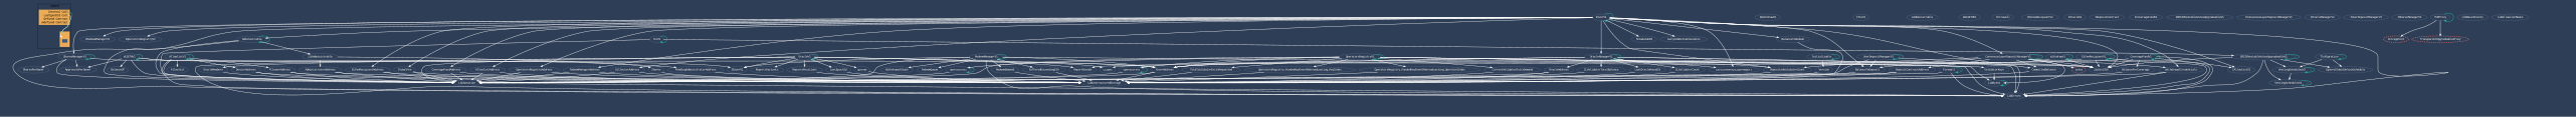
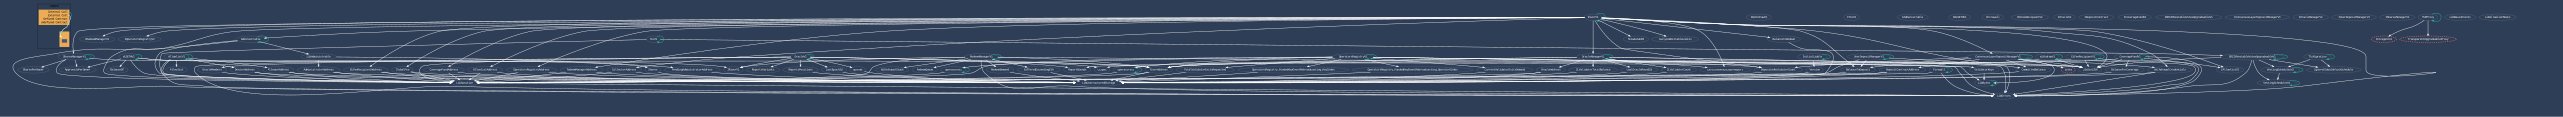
  digraph {
    bgcolor="#2e3e56"
    compound=true
    rankdir=TB
    fontname="Liberation Mono"
    node [color="#445773" fillcolor="#edad56" penwidth=3 style=rounded fontname="Liberation Mono" fontcolor="#f0f0f0"]
    edge [color=white fontname="Liberation Mono" penwidth=2]
-   n1 [color="#edad56" label=<<table border="0" cellpadding="2" cellspacing="0" cellborder="0">   <tr><td align="right" port="i1">Internal Call</td></tr>   <tr><td align="right" port="i2">LastEpochId Call</td></tr>   <tr><td align="right" port="i3">Defined Contract</td></tr>   <tr><td align="right" port="i4">Undefined Contract</td></tr>   </table>> shape=plaintext style=filled fontcolor=""]
+   n1 [color="#edad56" label=<<table border="0" cellpadding="2" cellspacing="0" cellborder="0">   <tr><td align="right" port="i1">Internal Call</td></tr>   <tr><td align="right" port="i2">External Call</td></tr>   <tr><td align="right" port="i3">Defined Contract</td></tr>   <tr><td align="right" port="i4">Undefined Contract</td></tr>   </table>> shape=plaintext style=filled fontcolor=""]
    n2 [color="#edad56" label=<<table border="0" cellpadding="2" cellspacing="0" cellborder="0">   <tr><td port="i1">&nbsp;&nbsp;&nbsp;</td></tr>   <tr><td port="i2">&nbsp;&nbsp;&nbsp;</td></tr>   <tr><td port="i3" bgcolor="#445773">&nbsp;&nbsp;&nbsp;</td></tr>   <tr><td port="i4">     <table border="1" cellborder="0" cellspacing="0" cellpadding="7" color="#e8726d">       <tr>        <td></td>       </tr>      </table>   </td></tr>   </table>> shape=plaintext style=filled fontcolor=""]
    n3 [label=RedeemManagerV1]
    n4 [label=IRiverV1]
    n5 [label=RedeemDemand]
    n6 [label=BufferedExceedingEth]
    n7 [label=WithdrawalStack]
    n8 [label=RedeemQueue]
    n9 [label=RiverAddress]
    n10 [label=LibUint256]
    n11 [label=LibErrors]
    n12 [label=LibSanitize]
    n13 [label=IWithdrawV1]
    n14 [label=ITLCV1]
    n15 [label=IAllowlistV1]
    n16 [label=IRedeemManagerV1]
    n17 [label=IOperatorsRegistryV1]
    n18 [label=IAdministrable]
    n19 [label=IWLSETHV1]
    n20 [label=IFirewall]
    n21 [label=IELFeeRecipientV1]
    n22 [label=IOracleV1]
    n23 [label=IDepositContract]
    n24 [label=ICoverageFundV1]
    n25 [label=IERC20VestableVotesUpgradeableV1]
    n26 [label=IConsensusLayerDepositManagerV1]
    n27 [label=IOracleManagerV1]
    n28 [label=IUserDepositManagerV1]
    n29 [label=ISharesManagerV1]
    n30 [label=TUPProxy]
    n31 [color="#e8726d" label=StorageSlot style="rounded,dashed"]
    n32 [color="#e8726d" label=TransparentUpgradeableProxy style="rounded,dashed"]
    n33 [label=RiverV1]
    n34 [label=Administrable]
    n35 [label=AllowlistAddress]
    n36 [label=WithdrawalCredentials]
    n37 [label=DepositedValidatorCount]
    n38 [label=OperatorsRegistryAddress]
    n39 [label=BalanceToRedeem]
    n40 [label=LastConsensusLayerReport]
    n41 [label=BalanceToDeposit]
    n42 [label=RedeemManagerAddress]
    n43 [label=GlobalFee]
    n44 [label=CommittedBalance]
    n45 [label=CoverageFundAddress]
    n46 [label=MetadataURI]
    n47 [label=DailyCommittableLimits]
    n48 [label=CollectorAddress]
    n49 [label=ELFeeRecipientAddress]
    n50 [label=ConsensusLayerDepositManagerV1]
    n51 [label=OracleManagerV1]
    n52 [label=SharesManagerV1]
    n53 [label=LibAdministrable]
    n54 [label=OracleV1]
    n55 [label=ReportBounds]
    n56 [label=CLSpec]
    n57 [label=Quorum]
    n58 [label=OracleMembers]
    n59 [label=ReportsPositions]
    n60 [label=LastEpochId]
    n61 [label=ReportsVariants]
    n62 [label=WithdrawV1]
    n63 [label=VestingSchedulesV1]
    n64 [label=VestingSchedulesV2]
    n65 [label=IgnoreGlobalUnlockSchedule]
    n66 [label=OperatorsRegistry_FundedKeyEventRebroadcasting_KeyIndex]
    n67 [label=LibUnstructuredStorage]
    n68 [label=OperatorsRegistry_FundedKeyEventRebroadcasting_OperatorIndex]
    n69 [label=BalanceOf]
    n70 [label=BalanceForCoverage]
    n71 [label=DepositContractAddress]
    n72 [label=Shares]
    n73 [label=OracleAddress]
    n74 [label=CLValidatorCount]
    n75 [label=CLValidatorTotalBalance]
    n76 [label=LastOracleRoundId]
    n77 [label=OperatorsV1]
    n78 [label=OperatorsV2]
    n79 [label=CurrentValidatorExitsDemand]
    n80 [label=TotalValidatorExitsRequested]
    n81 [label=ValidatorKeys]
    n82 [label=LibBytes]
    n83 [label=SharesPerOwner]
    n84 [color="#e8726d" label=bytes style="rounded,dashed"]
    n85 [label=ERC20VestableVotesUpgradeableV1]
    n86 [label=UserDepositManagerV1]
    n87 [label=ApprovalsPerOwner]
    n88 [label=PendingAdministratorAddress]
    n89 [label=AdministratorAddress]
    n90 [label=Version]
    n91 [label=Allowlist]
    n92 [label=DenierAddress]
    n93 [label=AllowerAddress]
    n94 [label=TlcMigration]
    n95 [label=AllowlistV1]
    n96 [label=CoverageFundV1]
    n97 [label=Firewall]
    n98 [label=WLSETHV1]
    n99 [label=ELFeeRecipientV1]
    n100 [label=OperatorsRegistryV1]
    n101 [label=TLCV1]
    n102 [label=Initializable]
    n103 [label=LibBasisPoints]
    n104 [label=LibAllowlistMasks]
    subgraph cluster_1 {
      label=Legend
      n1
      n2
    }
    n1 -> n2 [color="#1bc6a6" headport="i1:w" tailport="i1:e"]
    n1 -> n2 [headport="i2:w" tailport="i2:e"]
    n3 -> n3 [color="#1bc6a6"]
    n3 -> n4
    n3 -> n5
    n3 -> n6
    n3 -> n7
    n3 -> n8
    n3 -> n9
    n3 -> n10
    n3 -> n11
    n3 -> n12
    n5 -> n67
    n6 -> n67
    n9 -> n12
    n9 -> n67
    n12 -> n11
    n30 -> n30 [color="#1bc6a6"]
    n30 -> n31
    n30 -> n32
    n33 -> n10
    n33 -> n11
    n33 -> n12
    n33 -> n15
    n33 -> n16
    n33 -> n17
    n33 -> n33 [color="#1bc6a6"]
    n33 -> n34
    n33 -> n35
    n33 -> n36
    n33 -> n37
    n33 -> n38
    n33 -> n39
    n33 -> n40
    n33 -> n41
    n33 -> n42
    n33 -> n43
    n33 -> n44
    n33 -> n45
    n33 -> n46
    n33 -> n47
    n33 -> n48
    n33 -> n49
    n33 -> n50
    n33 -> n51
    n33 -> n52
    n34 -> n11
    n34 -> n12
    n34 -> n34 [color="#1bc6a6"]
    n34 -> n53
    n35 -> n12
    n35 -> n67
    n36 -> n11
    n36 -> n67
    n37 -> n67
    n38 -> n12
    n38 -> n67
    n39 -> n67
    n41 -> n67
    n42 -> n12
    n42 -> n67
    n43 -> n12
    n43 -> n67
    n44 -> n67
    n45 -> n12
    n45 -> n67
    n48 -> n12
    n48 -> n67
    n49 -> n12
    n49 -> n67
    n50 -> n10
    n50 -> n36
    n50 -> n37
    n50 -> n41
    n50 -> n44
    n50 -> n50 [color="#1bc6a6"]
    n50 -> n71
    n50 -> n82
    n50 -> n84
    n51 -> n10
    n51 -> n11
    n51 -> n37
    n51 -> n40
    n51 -> n51 [color="#1bc6a6"]
    n51 -> n55
    n51 -> n56
    n51 -> n73
    n51 -> n74
    n51 -> n75
    n51 -> n76
    n52 -> n12
    n52 -> n52 [color="#1bc6a6"]
    n52 -> n72
    n52 -> n83
    n52 -> n87
    n53 -> n88
    n53 -> n89
    n54 -> n4
    n54 -> n9
    n54 -> n11
    n54 -> n12
    n54 -> n54 [color="#1bc6a6"]
    n54 -> n55
    n54 -> n56
    n54 -> n57
    n54 -> n58
    n54 -> n59
    n54 -> n60
    n54 -> n61
    n57 -> n67
    n58 -> n12
    n59 -> n67
    n60 -> n67
    n62 -> n9
    n62 -> n10
    n62 -> n11
    n62 -> n62 [color="#1bc6a6"]
    n63 -> n63 [color="#1bc6a6"]
    n64 -> n63
    n64 -> n64 [color="#1bc6a6"]
    n66 -> n67
    n68 -> n67
    n70 -> n67
    n71 -> n12
    n71 -> n67
    n72 -> n67
    n73 -> n12
    n73 -> n67
    n74 -> n67
    n75 -> n67
    n76 -> n67
    n77 -> n12
    n77 -> n77 [color="#1bc6a6"]
    n78 -> n12
    n78 -> n78 [color="#1bc6a6"]
    n79 -> n67
    n80 -> n67
    n81 -> n82
    n82 -> n82 [color="#1bc6a6"]
    n85 -> n10
    n85 -> n11
    n85 -> n63
    n85 -> n64
    n85 -> n65
    n85 -> n85 [color="#1bc6a6"]
    n86 -> n11
    n86 -> n12
    n86 -> n41
    n86 -> n86 [color="#1bc6a6"]
    n88 -> n67
    n89 -> n12
    n89 -> n67
    n90 -> n67
    n92 -> n12
    n92 -> n67
    n93 -> n12
    n93 -> n67
    n94 -> n64
    n94 -> n65
    n94 -> n94 [color="#1bc6a6"]
    n95 -> n11
    n95 -> n12
    n95 -> n91
    n95 -> n92
    n95 -> n93
    n95 -> n95 [color="#1bc6a6"]
    n96 -> n9
    n96 -> n10
    n96 -> n11
    n96 -> n15
    n96 -> n70
    n96 -> n96 [color="#1bc6a6"]
    n97 -> n11
    n97 -> n12
    n97 -> n97 [color="#1bc6a6"]
    n98 -> n4
    n98 -> n9
    n98 -> n12
    n98 -> n69
    n98 -> n87
    n98 -> n98 [color="#1bc6a6"]
    n99 -> n9
    n99 -> n10
    n99 -> n11
    n99 -> n99 [color="#1bc6a6"]
    n100 -> n9
    n100 -> n10
    n100 -> n11
    n100 -> n12
    n100 -> n66
    n100 -> n68
    n100 -> n77
    n100 -> n78
    n100 -> n79
    n100 -> n80
    n100 -> n81
    n100 -> n82
    n100 -> n100 [color="#1bc6a6"]
    n101 -> n12
    n101 -> n85
    n101 -> n101 [color="#1bc6a6"]
    n102 -> n90
    n102 -> n102 [color="#1bc6a6"]
  }
